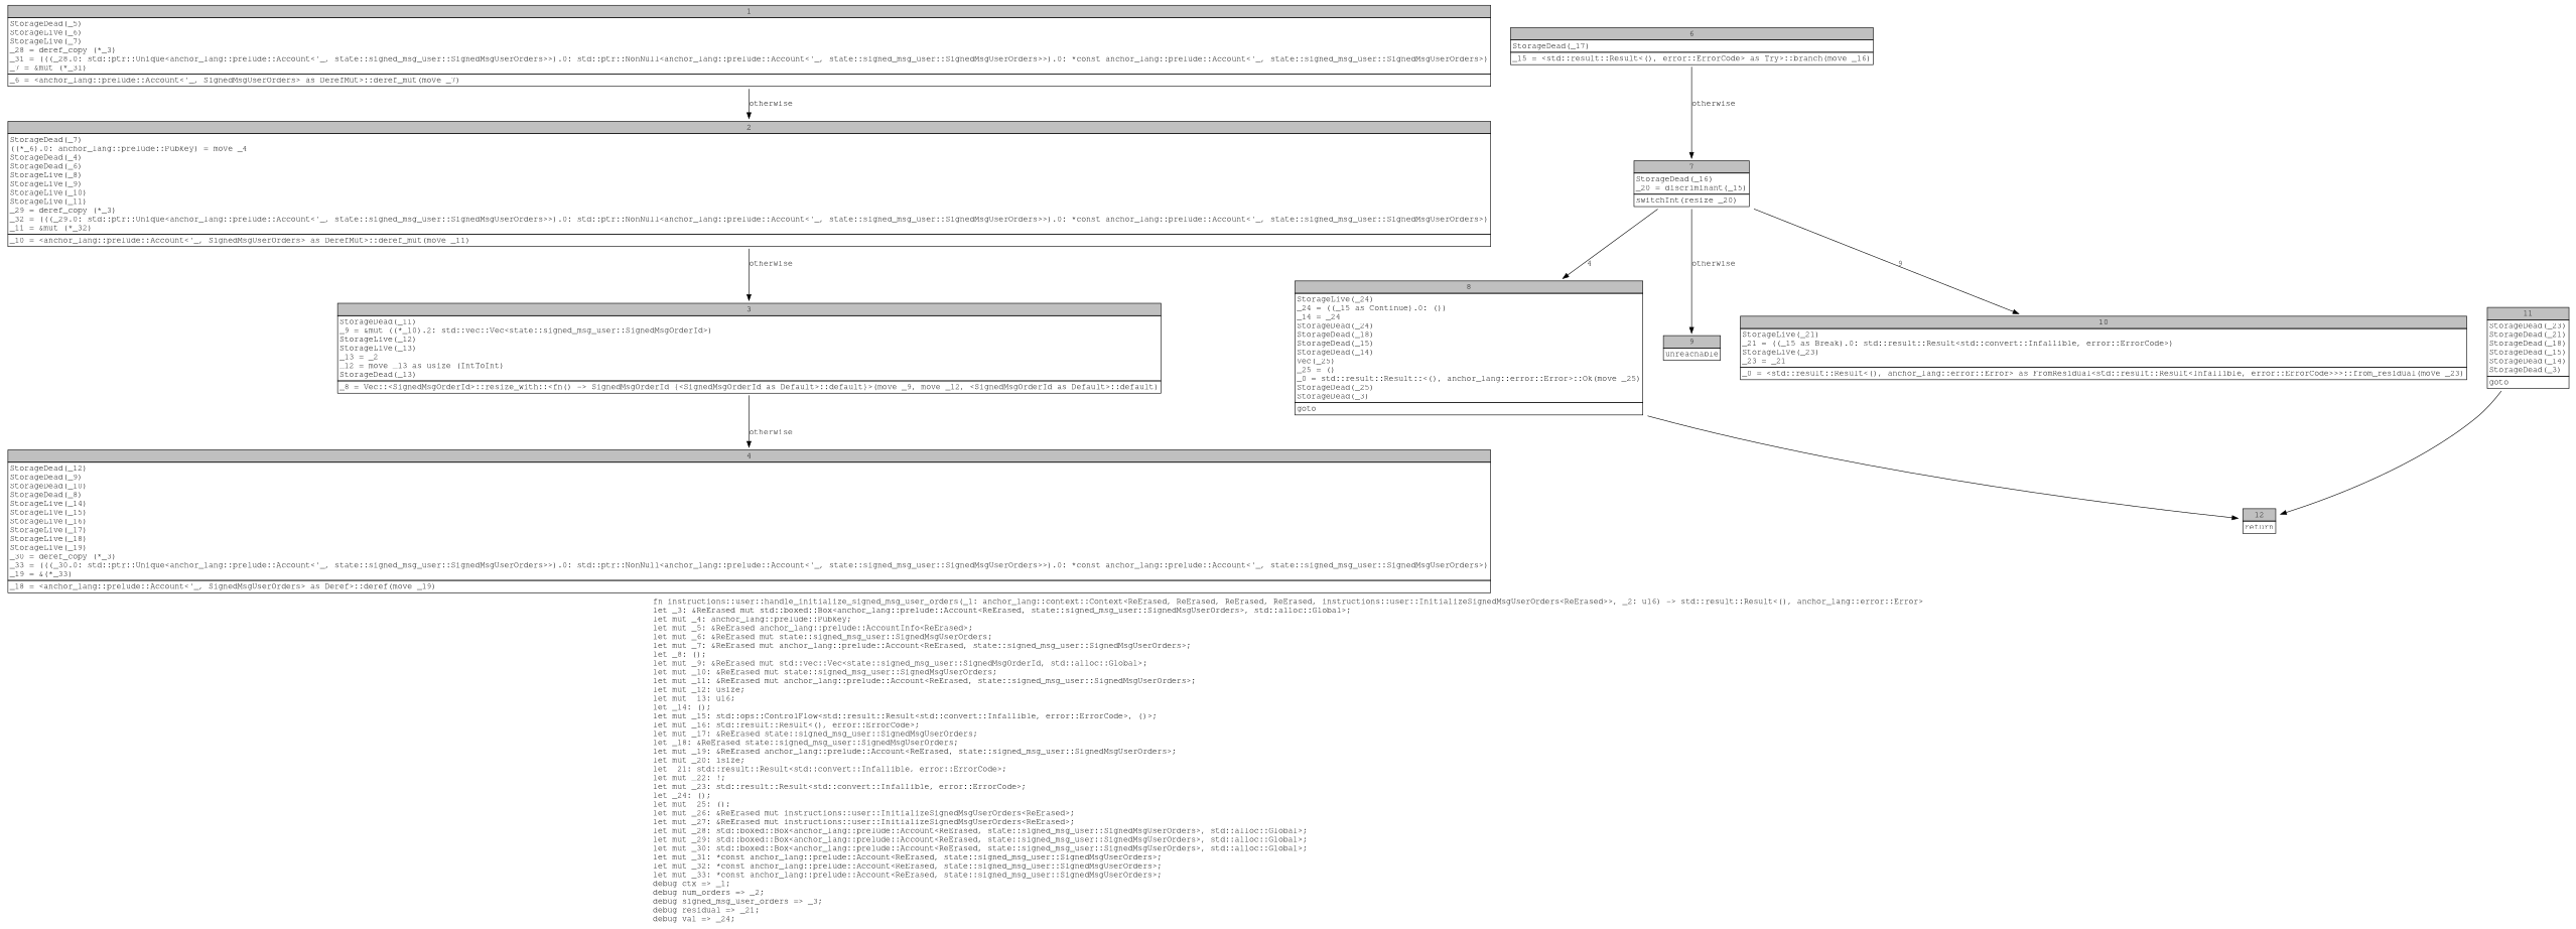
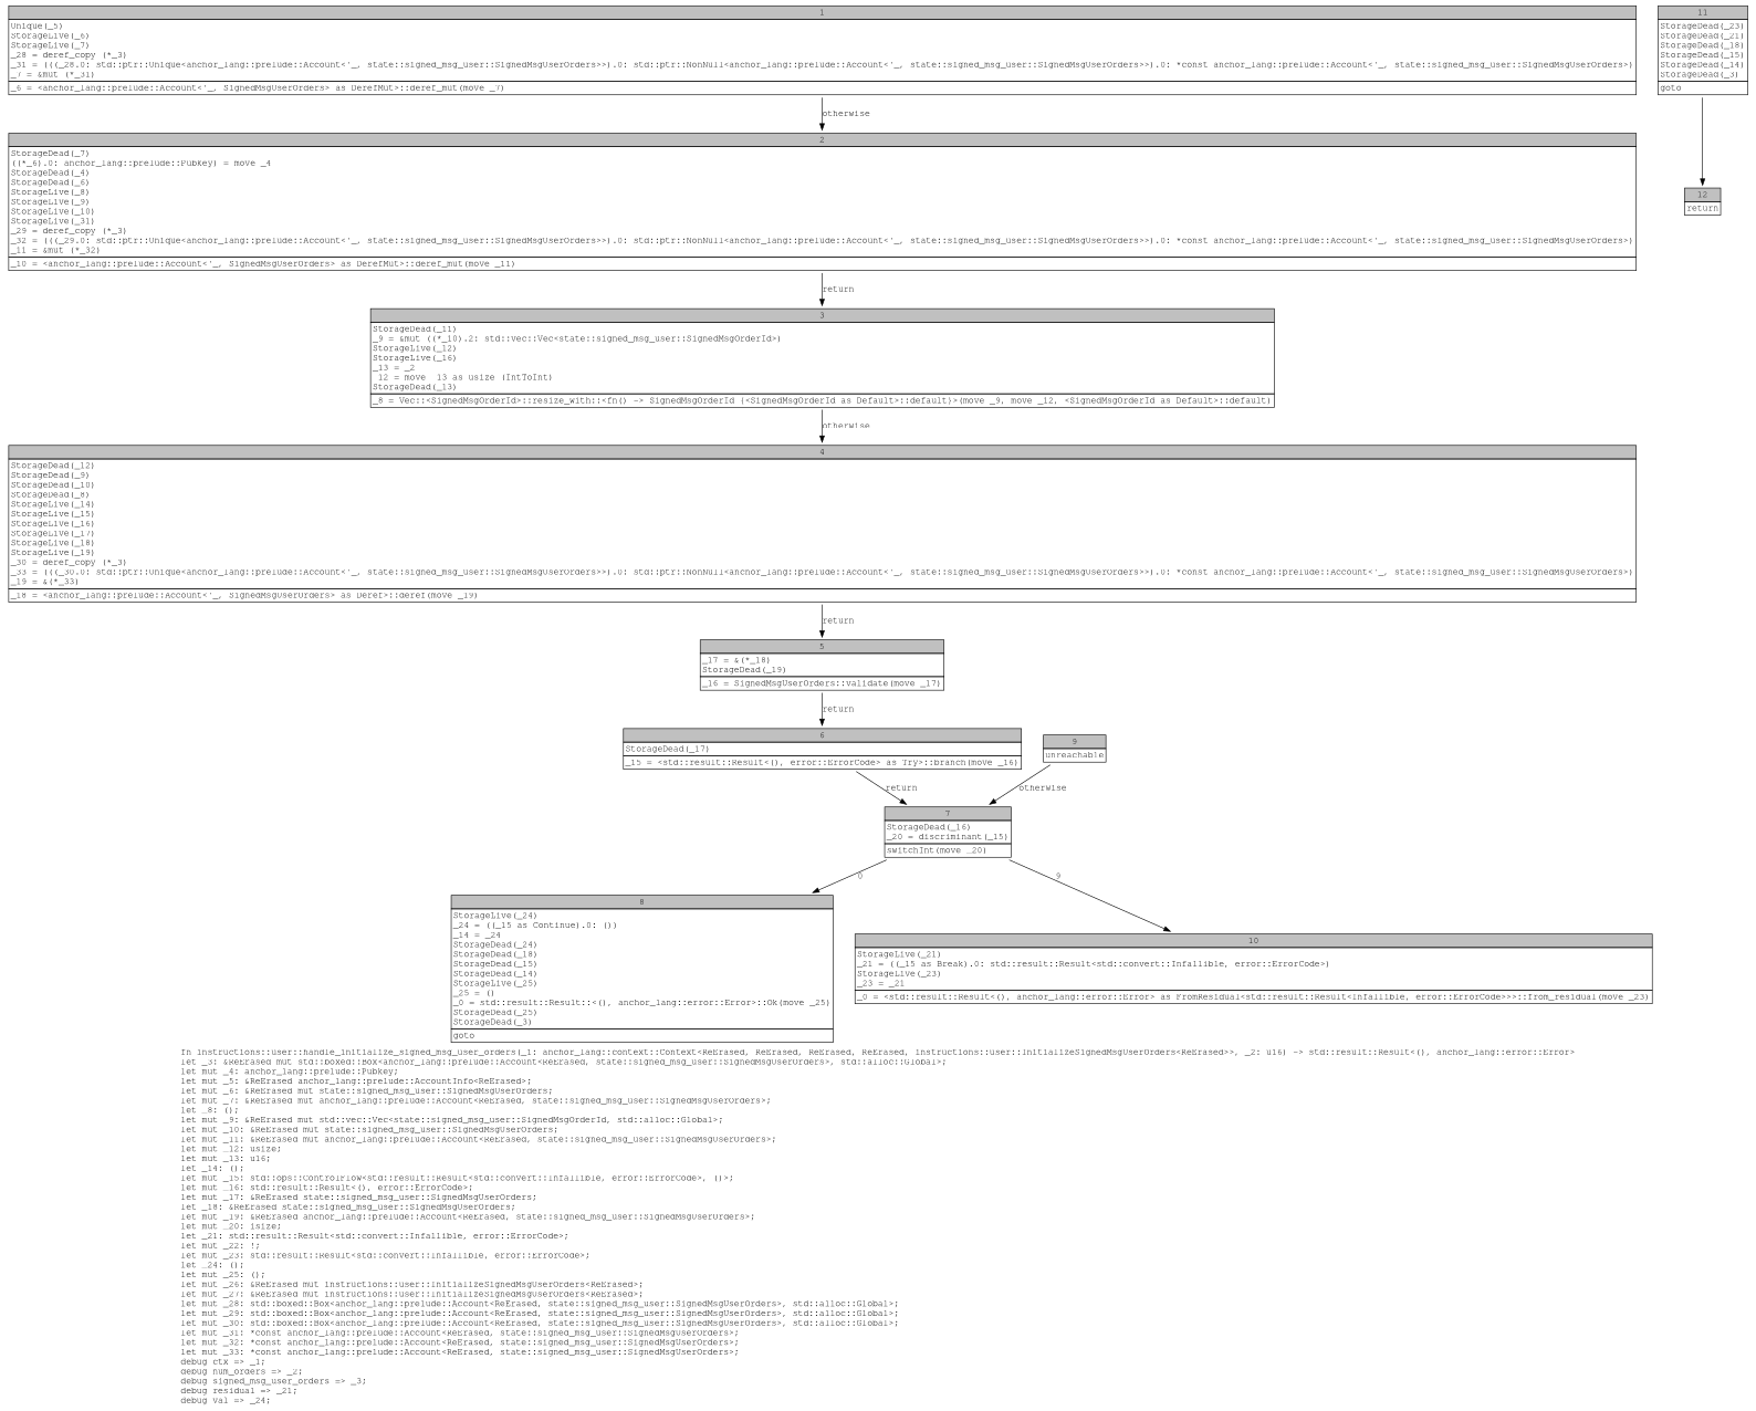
  digraph {
    fontname="Courier, monospace"
    label=<fn instructions::user::handle_initialize_signed_msg_user_orders(_1: anchor_lang::context::Context&lt;ReErased, ReErased, ReErased, ReErased, instructions::user::InitializeSignedMsgUserOrders&lt;ReErased&gt;&gt;, _2: u16) -&gt; std::result::Result&lt;(), anchor_lang::error::Error&gt;<br align="left"/>let _3: &amp;ReErased mut std::boxed::Box&lt;anchor_lang::prelude::Account&lt;ReErased, state::signed_msg_user::SignedMsgUserOrders&gt;, std::alloc::Global&gt;;<br align="left"/>let mut _4: anchor_lang::prelude::Pubkey;<br align="left"/>let mut _5: &amp;ReErased anchor_lang::prelude::AccountInfo&lt;ReErased&gt;;<br align="left"/>let mut _6: &amp;ReErased mut state::signed_msg_user::SignedMsgUserOrders;<br align="left"/>let mut _7: &amp;ReErased mut anchor_lang::prelude::Account&lt;ReErased, state::signed_msg_user::SignedMsgUserOrders&gt;;<br align="left"/>let _8: ();<br align="left"/>let mut _9: &amp;ReErased mut std::vec::Vec&lt;state::signed_msg_user::SignedMsgOrderId, std::alloc::Global&gt;;<br align="left"/>let mut _10: &amp;ReErased mut state::signed_msg_user::SignedMsgUserOrders;<br align="left"/>let mut _11: &amp;ReErased mut anchor_lang::prelude::Account&lt;ReErased, state::signed_msg_user::SignedMsgUserOrders&gt;;<br align="left"/>let mut _12: usize;<br align="left"/>let mut _13: u16;<br align="left"/>let _14: ();<br align="left"/>let mut _15: std::ops::ControlFlow&lt;std::result::Result&lt;std::convert::Infallible, error::ErrorCode&gt;, ()&gt;;<br align="left"/>let mut _16: std::result::Result&lt;(), error::ErrorCode&gt;;<br align="left"/>let mut _17: &amp;ReErased state::signed_msg_user::SignedMsgUserOrders;<br align="left"/>let _18: &amp;ReErased state::signed_msg_user::SignedMsgUserOrders;<br align="left"/>let mut _19: &amp;ReErased anchor_lang::prelude::Account&lt;ReErased, state::signed_msg_user::SignedMsgUserOrders&gt;;<br align="left"/>let mut _20: isize;<br align="left"/>let _21: std::result::Result&lt;std::convert::Infallible, error::ErrorCode&gt;;<br align="left"/>let mut _22: !;<br align="left"/>let mut _23: std::result::Result&lt;std::convert::Infallible, error::ErrorCode&gt;;<br align="left"/>let _24: ();<br align="left"/>let mut _25: ();<br align="left"/>let mut _26: &amp;ReErased mut instructions::user::InitializeSignedMsgUserOrders&lt;ReErased&gt;;<br align="left"/>let mut _27: &amp;ReErased mut instructions::user::InitializeSignedMsgUserOrders&lt;ReErased&gt;;<br align="left"/>let mut _28: std::boxed::Box&lt;anchor_lang::prelude::Account&lt;ReErased, state::signed_msg_user::SignedMsgUserOrders&gt;, std::alloc::Global&gt;;<br align="left"/>let mut _29: std::boxed::Box&lt;anchor_lang::prelude::Account&lt;ReErased, state::signed_msg_user::SignedMsgUserOrders&gt;, std::alloc::Global&gt;;<br align="left"/>let mut _30: std::boxed::Box&lt;anchor_lang::prelude::Account&lt;ReErased, state::signed_msg_user::SignedMsgUserOrders&gt;, std::alloc::Global&gt;;<br align="left"/>let mut _31: *const anchor_lang::prelude::Account&lt;ReErased, state::signed_msg_user::SignedMsgUserOrders&gt;;<br align="left"/>let mut _32: *const anchor_lang::prelude::Account&lt;ReErased, state::signed_msg_user::SignedMsgUserOrders&gt;;<br align="left"/>let mut _33: *const anchor_lang::prelude::Account&lt;ReErased, state::signed_msg_user::SignedMsgUserOrders&gt;;<br align="left"/>debug ctx =&gt; _1;<br align="left"/>debug num_orders =&gt; _2;<br align="left"/>debug signed_msg_user_orders =&gt; _3;<br align="left"/>debug residual =&gt; _21;<br align="left"/>debug val =&gt; _24;<br align="left"/>>
    node [fontname="Courier, monospace" shape=none]
    edge [fontname="Courier, monospace"]
-   n1 [label=<<table border="0" cellborder="1" cellspacing="0"><tr><td bgcolor="gray" align="center" colspan="1">1</td></tr><tr><td align="left" balign="left">StorageDead(_5)<br/>StorageLive(_6)<br/>StorageLive(_7)<br/>_28 = deref_copy (*_3)<br/>_31 = (((_28.0: std::ptr::Unique&lt;anchor_lang::prelude::Account&lt;'_, state::signed_msg_user::SignedMsgUserOrders&gt;&gt;).0: std::ptr::NonNull&lt;anchor_lang::prelude::Account&lt;'_, state::signed_msg_user::SignedMsgUserOrders&gt;&gt;).0: *const anchor_lang::prelude::Account&lt;'_, state::signed_msg_user::SignedMsgUserOrders&gt;)<br/>_7 = &amp;mut (*_31)<br/></td></tr><tr><td align="left">_6 = &lt;anchor_lang::prelude::Account&lt;'_, SignedMsgUserOrders&gt; as DerefMut&gt;::deref_mut(move _7)</td></tr></table>>]
-   n2 [label=<<table border="0" cellborder="1" cellspacing="0"><tr><td bgcolor="gray" align="center" colspan="1">2</td></tr><tr><td align="left" balign="left">StorageDead(_7)<br/>((*_6).0: anchor_lang::prelude::Pubkey) = move _4<br/>StorageDead(_4)<br/>StorageDead(_6)<br/>StorageLive(_8)<br/>StorageLive(_9)<br/>StorageLive(_10)<br/>StorageLive(_11)<br/>_29 = deref_copy (*_3)<br/>_32 = (((_29.0: std::ptr::Unique&lt;anchor_lang::prelude::Account&lt;'_, state::signed_msg_user::SignedMsgUserOrders&gt;&gt;).0: std::ptr::NonNull&lt;anchor_lang::prelude::Account&lt;'_, state::signed_msg_user::SignedMsgUserOrders&gt;&gt;).0: *const anchor_lang::prelude::Account&lt;'_, state::signed_msg_user::SignedMsgUserOrders&gt;)<br/>_11 = &amp;mut (*_32)<br/></td></tr><tr><td align="left">_10 = &lt;anchor_lang::prelude::Account&lt;'_, SignedMsgUserOrders&gt; as DerefMut&gt;::deref_mut(move _11)</td></tr></table>>]
-   n3 [label=<<table border="0" cellborder="1" cellspacing="0"><tr><td bgcolor="gray" align="center" colspan="1">3</td></tr><tr><td align="left" balign="left">StorageDead(_11)<br/>_9 = &amp;mut ((*_10).2: std::vec::Vec&lt;state::signed_msg_user::SignedMsgOrderId&gt;)<br/>StorageLive(_12)<br/>StorageLive(_13)<br/>_13 = _2<br/>_12 = move _13 as usize (IntToInt)<br/>StorageDead(_13)<br/></td></tr><tr><td align="left">_8 = Vec::&lt;SignedMsgOrderId&gt;::resize_with::&lt;fn() -&gt; SignedMsgOrderId {&lt;SignedMsgOrderId as Default&gt;::default}&gt;(move _9, move _12, &lt;SignedMsgOrderId as Default&gt;::default)</td></tr></table>>]
+   n1 [label=<<table border="0" cellborder="1" cellspacing="0"><tr><td bgcolor="gray" align="center" colspan="1">1</td></tr><tr><td align="left" balign="left">Unique(_5)<br/>StorageLive(_6)<br/>StorageLive(_7)<br/>_28 = deref_copy (*_3)<br/>_31 = (((_28.0: std::ptr::Unique&lt;anchor_lang::prelude::Account&lt;'_, state::signed_msg_user::SignedMsgUserOrders&gt;&gt;).0: std::ptr::NonNull&lt;anchor_lang::prelude::Account&lt;'_, state::signed_msg_user::SignedMsgUserOrders&gt;&gt;).0: *const anchor_lang::prelude::Account&lt;'_, state::signed_msg_user::SignedMsgUserOrders&gt;)<br/>_7 = &amp;mut (*_31)<br/></td></tr><tr><td align="left">_6 = &lt;anchor_lang::prelude::Account&lt;'_, SignedMsgUserOrders&gt; as DerefMut&gt;::deref_mut(move _7)</td></tr></table>>]
+   n2 [label=<<table border="0" cellborder="1" cellspacing="0"><tr><td bgcolor="gray" align="center" colspan="1">2</td></tr><tr><td align="left" balign="left">StorageDead(_7)<br/>((*_6).0: anchor_lang::prelude::Pubkey) = move _4<br/>StorageDead(_4)<br/>StorageDead(_6)<br/>StorageLive(_8)<br/>StorageLive(_9)<br/>StorageLive(_10)<br/>StorageLive(_31)<br/>_29 = deref_copy (*_3)<br/>_32 = (((_29.0: std::ptr::Unique&lt;anchor_lang::prelude::Account&lt;'_, state::signed_msg_user::SignedMsgUserOrders&gt;&gt;).0: std::ptr::NonNull&lt;anchor_lang::prelude::Account&lt;'_, state::signed_msg_user::SignedMsgUserOrders&gt;&gt;).0: *const anchor_lang::prelude::Account&lt;'_, state::signed_msg_user::SignedMsgUserOrders&gt;)<br/>_11 = &amp;mut (*_32)<br/></td></tr><tr><td align="left">_10 = &lt;anchor_lang::prelude::Account&lt;'_, SignedMsgUserOrders&gt; as DerefMut&gt;::deref_mut(move _11)</td></tr></table>>]
+   n3 [label=<<table border="0" cellborder="1" cellspacing="0"><tr><td bgcolor="gray" align="center" colspan="1">3</td></tr><tr><td align="left" balign="left">StorageDead(_11)<br/>_9 = &amp;mut ((*_10).2: std::vec::Vec&lt;state::signed_msg_user::SignedMsgOrderId&gt;)<br/>StorageLive(_12)<br/>StorageLive(_16)<br/>_13 = _2<br/>_12 = move _13 as usize (IntToInt)<br/>StorageDead(_13)<br/></td></tr><tr><td align="left">_8 = Vec::&lt;SignedMsgOrderId&gt;::resize_with::&lt;fn() -&gt; SignedMsgOrderId {&lt;SignedMsgOrderId as Default&gt;::default}&gt;(move _9, move _12, &lt;SignedMsgOrderId as Default&gt;::default)</td></tr></table>>]
    n4 [label=<<table border="0" cellborder="1" cellspacing="0"><tr><td bgcolor="gray" align="center" colspan="1">4</td></tr><tr><td align="left" balign="left">StorageDead(_12)<br/>StorageDead(_9)<br/>StorageDead(_10)<br/>StorageDead(_8)<br/>StorageLive(_14)<br/>StorageLive(_15)<br/>StorageLive(_16)<br/>StorageLive(_17)<br/>StorageLive(_18)<br/>StorageLive(_19)<br/>_30 = deref_copy (*_3)<br/>_33 = (((_30.0: std::ptr::Unique&lt;anchor_lang::prelude::Account&lt;'_, state::signed_msg_user::SignedMsgUserOrders&gt;&gt;).0: std::ptr::NonNull&lt;anchor_lang::prelude::Account&lt;'_, state::signed_msg_user::SignedMsgUserOrders&gt;&gt;).0: *const anchor_lang::prelude::Account&lt;'_, state::signed_msg_user::SignedMsgUserOrders&gt;)<br/>_19 = &amp;(*_33)<br/></td></tr><tr><td align="left">_18 = &lt;anchor_lang::prelude::Account&lt;'_, SignedMsgUserOrders&gt; as Deref&gt;::deref(move _19)</td></tr></table>>]
+   n5 [label=<<table border="0" cellborder="1" cellspacing="0"><tr><td bgcolor="gray" align="center" colspan="1">5</td></tr><tr><td align="left" balign="left">_17 = &amp;(*_18)<br/>StorageDead(_19)<br/></td></tr><tr><td align="left">_16 = SignedMsgUserOrders::validate(move _17)</td></tr></table>>]
    n6 [label=<<table border="0" cellborder="1" cellspacing="0"><tr><td bgcolor="gray" align="center" colspan="1">6</td></tr><tr><td align="left" balign="left">StorageDead(_17)<br/></td></tr><tr><td align="left">_15 = &lt;std::result::Result&lt;(), error::ErrorCode&gt; as Try&gt;::branch(move _16)</td></tr></table>>]
-   n7 [label=<<table border="0" cellborder="1" cellspacing="0"><tr><td bgcolor="gray" align="center" colspan="1">7</td></tr><tr><td align="left" balign="left">StorageDead(_16)<br/>_20 = discriminant(_15)<br/></td></tr><tr><td align="left">switchInt(resize _20)</td></tr></table>>]
-   n8 [label=<<table border="0" cellborder="1" cellspacing="0"><tr><td bgcolor="gray" align="center" colspan="1">8</td></tr><tr><td align="left" balign="left">StorageLive(_24)<br/>_24 = ((_15 as Continue).0: ())<br/>_14 = _24<br/>StorageDead(_24)<br/>StorageDead(_18)<br/>StorageDead(_15)<br/>StorageDead(_14)<br/>Vec(_25)<br/>_25 = ()<br/>_0 = std::result::Result::&lt;(), anchor_lang::error::Error&gt;::Ok(move _25)<br/>StorageDead(_25)<br/>StorageDead(_3)<br/></td></tr><tr><td align="left">goto</td></tr></table>>]
+   n7 [label=<<table border="0" cellborder="1" cellspacing="0"><tr><td bgcolor="gray" align="center" colspan="1">7</td></tr><tr><td align="left" balign="left">StorageDead(_16)<br/>_20 = discriminant(_15)<br/></td></tr><tr><td align="left">switchInt(move _20)</td></tr></table>>]
+   n8 [label=<<table border="0" cellborder="1" cellspacing="0"><tr><td bgcolor="gray" align="center" colspan="1">8</td></tr><tr><td align="left" balign="left">StorageLive(_24)<br/>_24 = ((_15 as Continue).0: ())<br/>_14 = _24<br/>StorageDead(_24)<br/>StorageDead(_18)<br/>StorageDead(_15)<br/>StorageDead(_14)<br/>StorageLive(_25)<br/>_25 = ()<br/>_0 = std::result::Result::&lt;(), anchor_lang::error::Error&gt;::Ok(move _25)<br/>StorageDead(_25)<br/>StorageDead(_3)<br/></td></tr><tr><td align="left">goto</td></tr></table>>]
    n9 [label=<<table border="0" cellborder="1" cellspacing="0"><tr><td bgcolor="gray" align="center" colspan="1">9</td></tr><tr><td align="left">unreachable</td></tr></table>>]
    n10 [label=<<table border="0" cellborder="1" cellspacing="0"><tr><td bgcolor="gray" align="center" colspan="1">10</td></tr><tr><td align="left" balign="left">StorageLive(_21)<br/>_21 = ((_15 as Break).0: std::result::Result&lt;std::convert::Infallible, error::ErrorCode&gt;)<br/>StorageLive(_23)<br/>_23 = _21<br/></td></tr><tr><td align="left">_0 = &lt;std::result::Result&lt;(), anchor_lang::error::Error&gt; as FromResidual&lt;std::result::Result&lt;Infallible, error::ErrorCode&gt;&gt;&gt;::from_residual(move _23)</td></tr></table>>]
    n11 [label=<<table border="0" cellborder="1" cellspacing="0"><tr><td bgcolor="gray" align="center" colspan="1">12</td></tr><tr><td align="left">return</td></tr></table>>]
    n12 [label=<<table border="0" cellborder="1" cellspacing="0"><tr><td bgcolor="gray" align="center" colspan="1">11</td></tr><tr><td align="left" balign="left">StorageDead(_23)<br/>StorageDead(_21)<br/>StorageDead(_18)<br/>StorageDead(_15)<br/>StorageDead(_14)<br/>StorageDead(_3)<br/></td></tr><tr><td align="left">goto</td></tr></table>>]
    n1 -> n2 [label=otherwise]
-   n2 -> n3 [label=otherwise]
+   n2 -> n3 [label=return]
    n3 -> n4 [label=otherwise]
-   n6 -> n7 [label=otherwise]
-   n7 -> n8 [label=4]
-   n7 -> n9 [label=otherwise]
+   n4 -> n5 [label=return]
+   n5 -> n6 [label=return]
+   n6 -> n7 [label=return]
+   n7 -> n8 [label=0]
+   n9 -> n7 [label=otherwise]
    n7 -> n10 [label=9]
-   n8 -> n11
    n12 -> n11
  }
